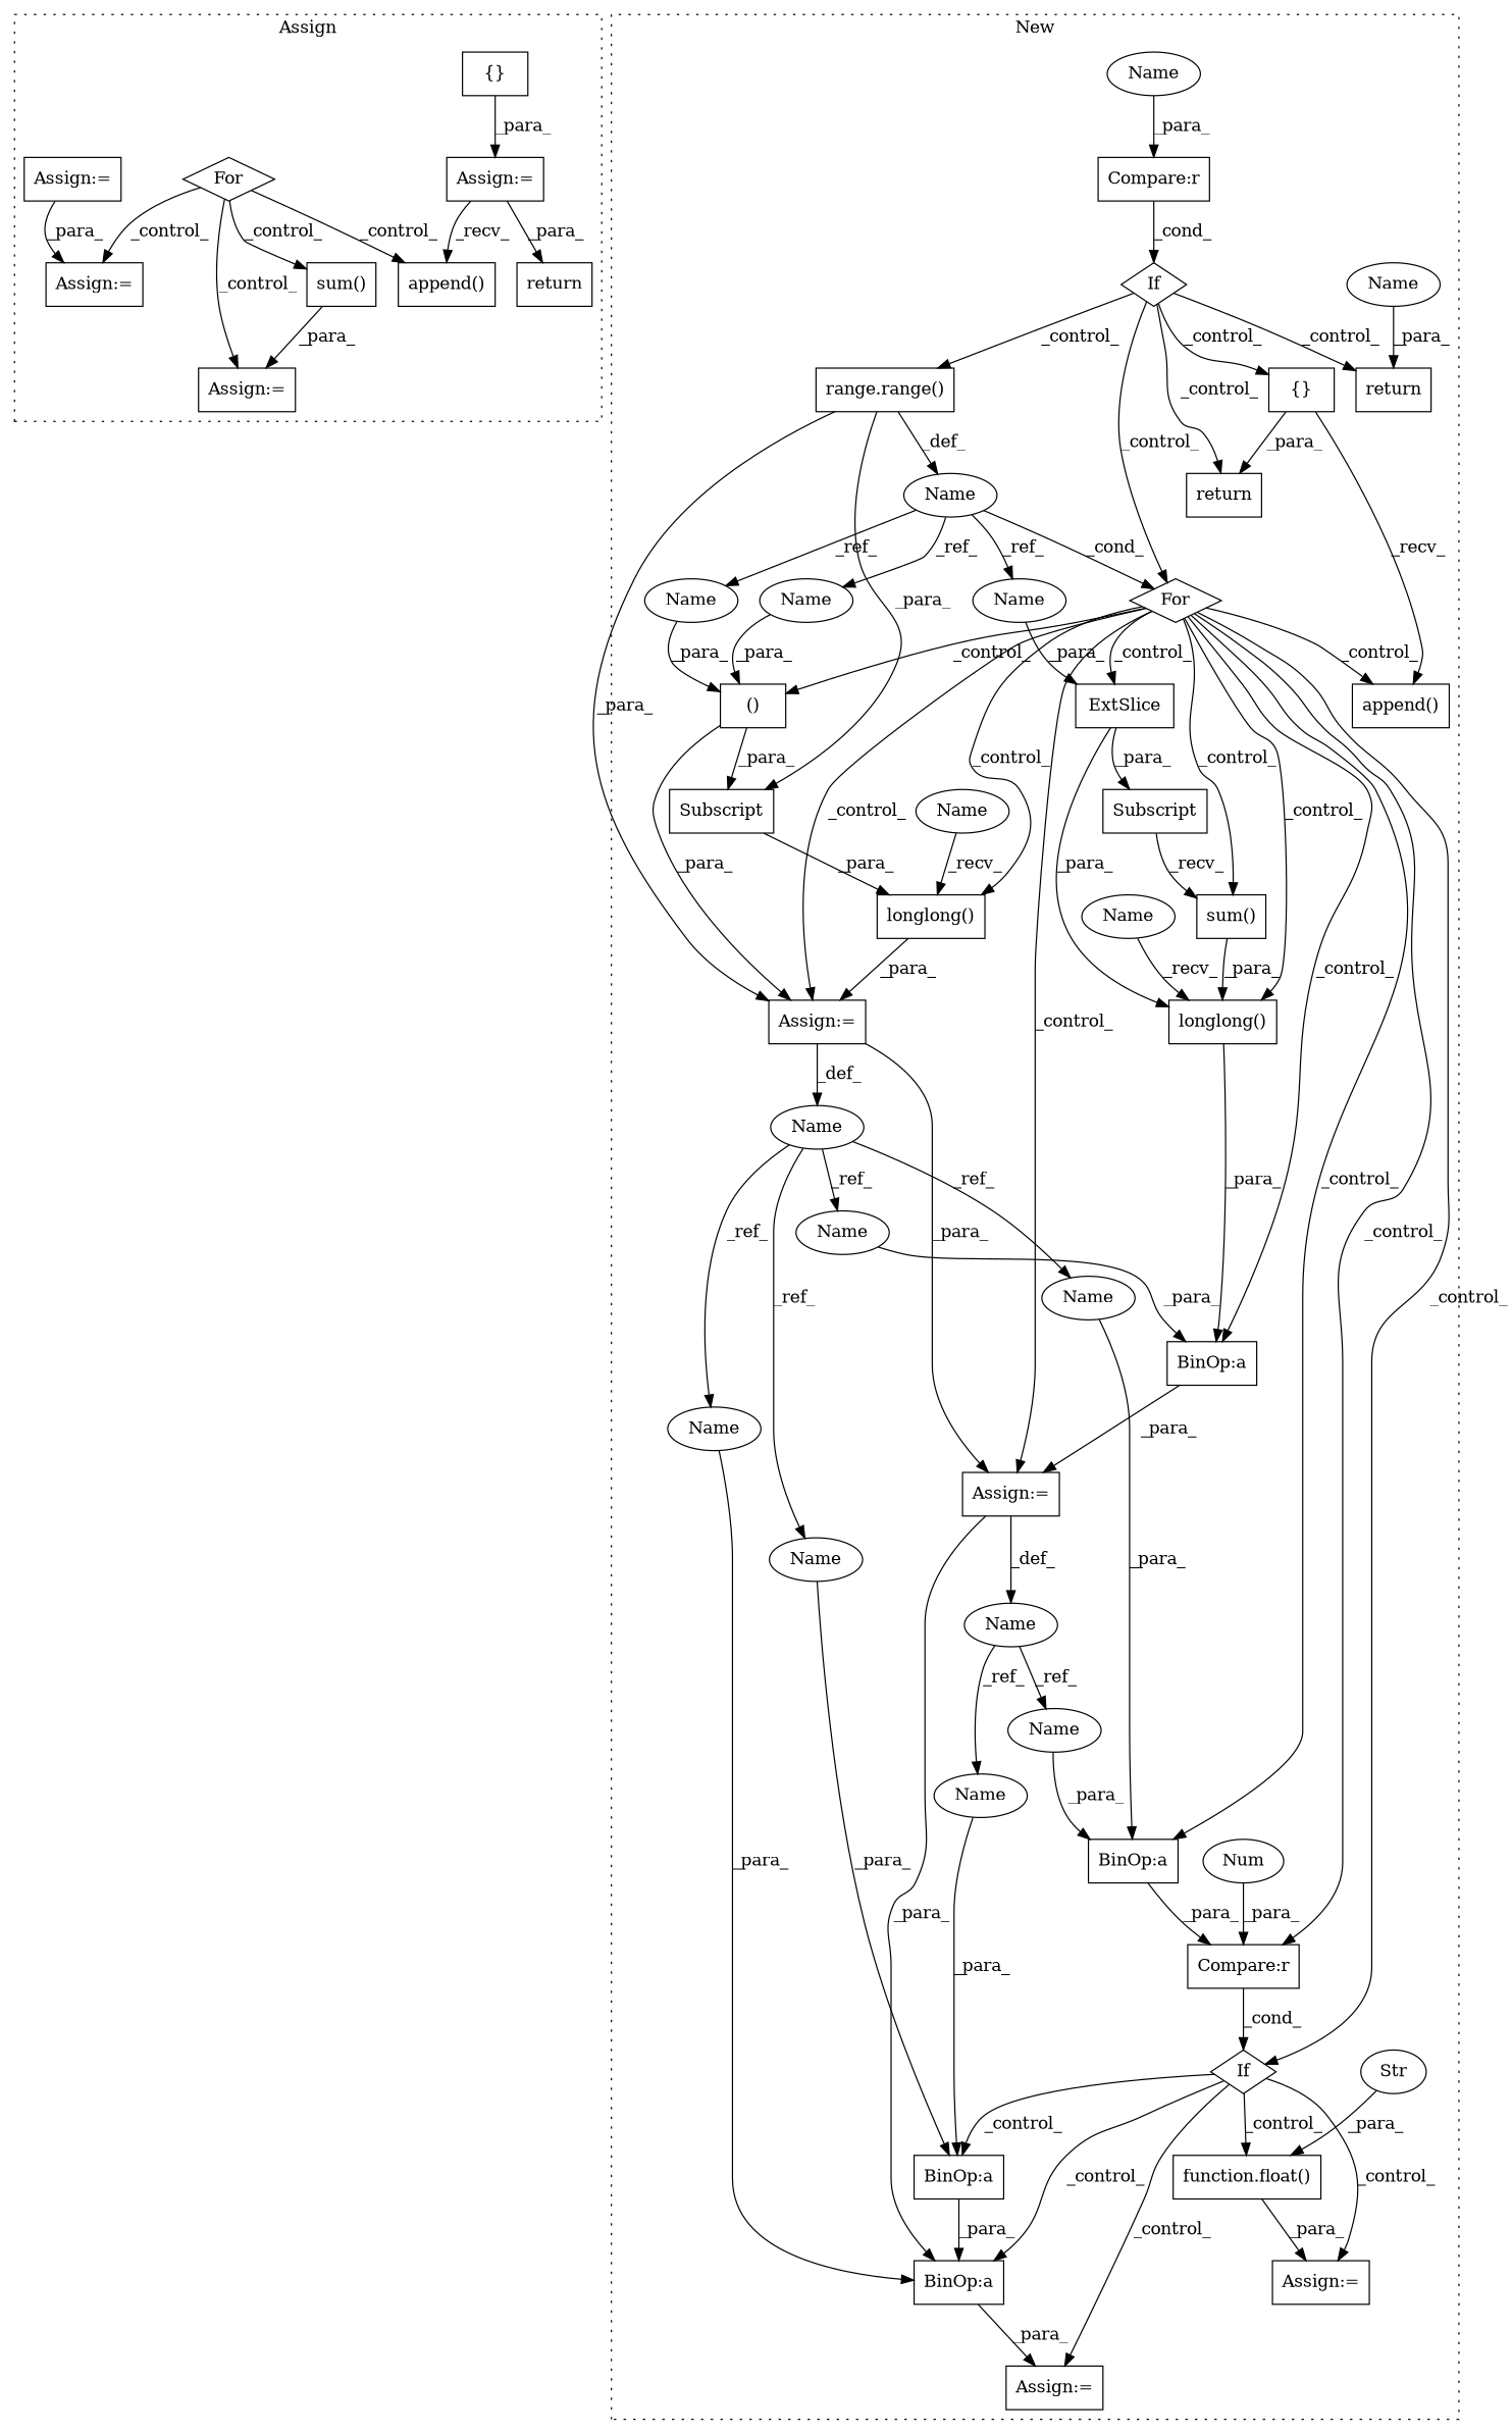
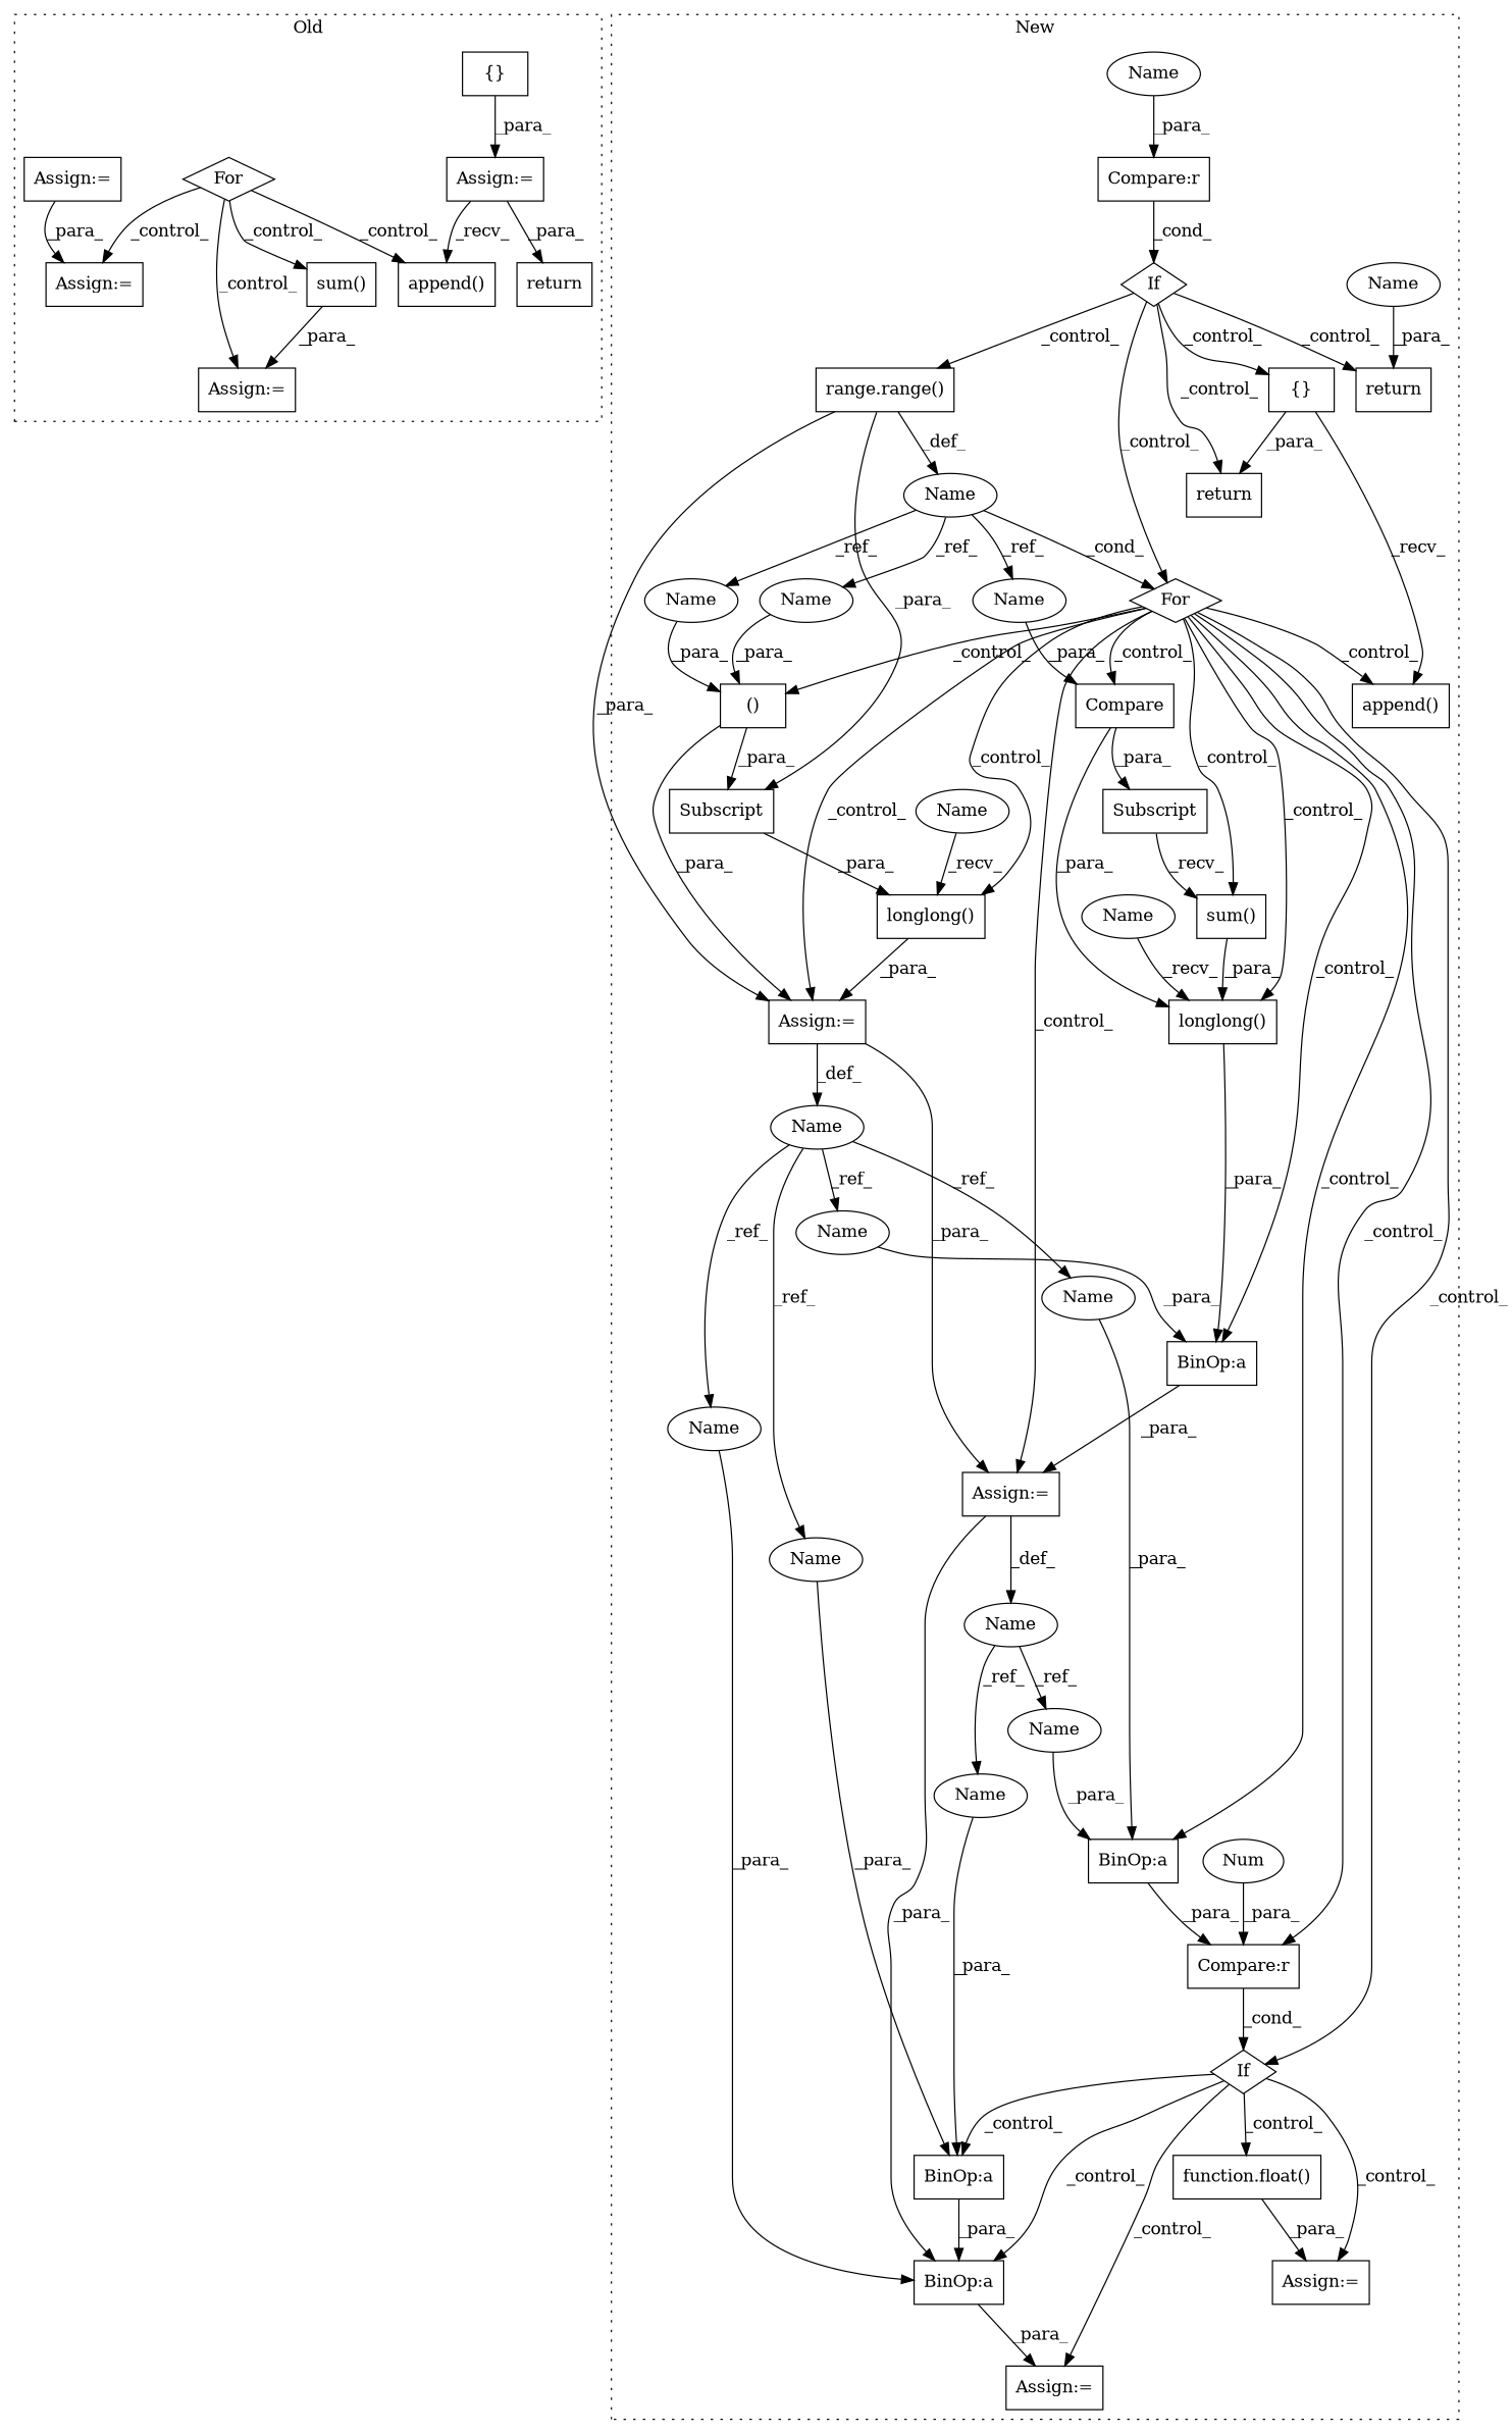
  digraph {
    node [a=87 l=3 s=1413 shape=box]
    n1 [a=75 l="18,1" label="append()" s="1436,1472"]
    n2 [a=59 l="2,1" label="{}" s="977,977"]
    n3 [a=107 l="4,14" label=For s="1078,1109" shape=diamond]
    n4 [a=68 label="Assign:=" s=974]
    n5 [a=93 l=7 label=return s=1560]
    n6 [a=68 label="Assign:=" s=1242]
    n7 [a=75 l=24 label="sum()" s=1245]
    n8 [a=68 label="Assign:=" s=1175]
    n9 [a=68 label="Assign:=" s=1044]
    n10 [a=96 label=If s=1410 shape=diamond]
    n11 [a=40 l=12 label="Compare:r"]
    n12 [a=68 label="Assign:=" s=1499]
    n13 [a=76 l=1 label=Num s=1424 shape=ellipse]
    n14 [a=68 label="Assign:=" s=1446]
    n15 [a=96 label=If s=1135 shape=diamond]
    n16 [a=40 l=29 label="Compare:r" s=1138]
    n17 [a=93 l=7 label=return s=1181]
    n18 [a=82 label="BinOp:a" s=1510]
    n19 [a=82 label="BinOp:a" s=1504]
    n20 [a=54 l=7 label="()" s=1314]
    n21 [a=75 l="6,1" label="range.range()" s="1233,1255"]
    n22 [a=75 l=37 label="sum()" s=1353]
    n23 [l=2 label=Name s=1270 shape=ellipse]
    n24 [l=5 label=Name s=1224 shape=ellipse]
    n25 [a=75 l="12,1" label="longlong()" s="1341,1390"]
    n26 [a=75 l="12,1" label="longlong()" s="1275,1322"]
    n27 [a=82 label="BinOp:a" s=1391]
    n28 [a=82 label="BinOp:a" s=1415]
    n29 [a=63 l="31,0" label=Subscript s="1353,0"]
    n30 [a=59 l="2,1" label="{}" s="1209,1209"]
    n31 [a=63 l="35,0" label=Subscript s="1287,0"]
    n32 [a=107 l="4,14" label=For s="1220,1256" shape=diamond]
    n33 [a=75 l="6,1" label="function.float()" s="1449,1460"]
-   n34 [a=66 l=5 label=Str s=1455 shape=ellipse]
    n35 [a=75 l="12,1" label="append()" s="1530,1545"]
    n36 [l=2 label=Name s=1336 shape=ellipse]
-   n37 [a=85 l=4 label=ExtSlice s=1353]
+   n37 [a=85 l=4 label=Compare s=1353]
    n38 [a=68 label="Assign:=" s=1272]
    n39 [a=68 label="Assign:=" s=1338]
    n40 [a=93 l=7 label=return s=1595]
    n41 [l=4 label=Name s=1188 shape=ellipse]
    n42 [l=4 label=Name s=1163 shape=ellipse]
    n43 [l=2 label=Name s=1513 shape=ellipse]
    n44 [l=2 label=Name s=1418 shape=ellipse]
    n45 [l=2 label=Name s=1275 shape=ellipse]
    n46 [l=2 label=Name s=1341 shape=ellipse]
    n47 [l=2 label=Name shape=ellipse]
    n48 [l=2 label=Name s=1502 shape=ellipse]
    n49 [l=2 label=Name s=1394 shape=ellipse]
    n50 [l=2 label=Name s=1508 shape=ellipse]
    n51 [l=5 label=Name s=1316 shape=ellipse]
    n52 [l=5 label=Name s=1375 shape=ellipse]
    n53 [l=5 label=Name s=1309 shape=ellipse]
    subgraph cluster_1 {
-     label=Assign
+     label=Old
      style=dotted
      n1
      n2
      n3
      n4
      n5
      n6
      n7
      n8
      n9
    }
    subgraph cluster_2 {
      label=New
      style=dotted
      n10
      n11
      n12
      n13
      n14
      n15
      n16
      n17
      n18
      n19
      n20
      n21
      n22
      n23
      n24
      n25
      n26
      n27
      n28
      n29
      n30
      n31
      n32
      n33
-     n34
      n35
      n36
      n37
      n38
      n39
      n40
      n41
      n42
      n43
      n44
      n45
      n46
      n47
      n48
      n49
      n50
      n51
      n52
      n53
    }
    n2 -> n4 [label=_para_]
    n3 -> n1 [label=_control_]
    n3 -> n6 [label=_control_]
    n3 -> n7 [label=_control_]
    n3 -> n8 [label=_control_]
    n4 -> n1 [label=_recv_]
    n4 -> n5 [label=_para_]
    n7 -> n6 [label=_para_]
    n9 -> n8 [label=_para_]
    n10 -> n12 [label=_control_]
    n10 -> n14 [label=_control_]
    n10 -> n18 [label=_control_]
    n10 -> n19 [label=_control_]
    n10 -> n33 [label=_control_]
    n11 -> n10 [label=_cond_]
    n13 -> n11 [label=_para_]
    n15 -> n17 [label=_control_]
    n15 -> n21 [label=_control_]
    n15 -> n30 [label=_control_]
    n15 -> n32 [label=_control_]
    n15 -> n40 [label=_control_]
    n16 -> n15 [label=_cond_]
    n18 -> n19 [label=_para_]
    n19 -> n12 [label=_para_]
    n20 -> n31 [label=_para_]
    n20 -> n38 [label=_para_]
    n21 -> n24 [label=_def_]
    n21 -> n31 [label=_para_]
    n21 -> n38 [label=_para_]
    n22 -> n25 [label=_para_]
    n23 -> n47 [label=_ref_]
    n23 -> n48 [label=_ref_]
    n23 -> n49 [label=_ref_]
    n23 -> n50 [label=_ref_]
    n24 -> n32 [label=_cond_]
    n24 -> n51 [label=_ref_]
    n24 -> n52 [label=_ref_]
    n24 -> n53 [label=_ref_]
    n25 -> n27 [label=_para_]
    n26 -> n38 [label=_para_]
    n27 -> n39 [label=_para_]
    n28 -> n11 [label=_para_]
    n29 -> n22 [label=_recv_]
    n30 -> n35 [label=_recv_]
    n30 -> n40 [label=_para_]
    n31 -> n26 [label=_para_]
    n32 -> n10 [label=_control_]
    n32 -> n11 [label=_control_]
    n32 -> n20 [label=_control_]
    n32 -> n22 [label=_control_]
    n32 -> n25 [label=_control_]
    n32 -> n26 [label=_control_]
    n32 -> n27 [label=_control_]
    n32 -> n28 [label=_control_]
    n32 -> n35 [label=_control_]
    n32 -> n37 [label=_control_]
    n32 -> n38 [label=_control_]
    n32 -> n39 [label=_control_]
    n33 -> n14 [label=_para_]
-   n34 -> n33 [label=_para_]
    n36 -> n43 [label=_ref_]
    n36 -> n44 [label=_ref_]
    n37 -> n25 [label=_para_]
    n37 -> n29 [label=_para_]
    n38 -> n23 [label=_def_]
    n38 -> n39 [label=_para_]
    n39 -> n19 [label=_para_]
    n39 -> n36 [label=_def_]
    n41 -> n17 [label=_para_]
    n42 -> n16 [label=_para_]
    n43 -> n18 [label=_para_]
    n44 -> n28 [label=_para_]
    n45 -> n26 [label=_recv_]
    n46 -> n25 [label=_recv_]
    n47 -> n28 [label=_para_]
    n48 -> n19 [label=_para_]
    n49 -> n27 [label=_para_]
    n50 -> n18 [label=_para_]
    n51 -> n20 [label=_para_]
    n52 -> n37 [label=_para_]
    n53 -> n20 [label=_para_]
  }
